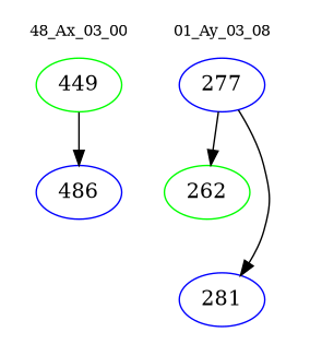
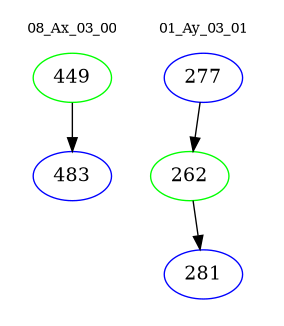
  digraph {
    node [color=blue]
    edge [color=black]
    n1 [color=green label=449]
-   n2 [label=486]
+   n2 [label=483]
    n3 [label=277]
    n4 [color=green label=262]
    n5 [label=281]
    subgraph cluster_1 {
      color=white
      fontsize=10
-     label="48_Ax_03_00"
+     label="08_Ax_03_00"
      n1
      n2
    }
    subgraph cluster_2 {
      color=white
      fontsize=10
-     label="01_Ay_03_08"
+     label="01_Ay_03_01"
      n3
      n4
      n5
    }
    n1 -> n2
    n3 -> n4
-   n3 -> n5
+   n4 -> n5
  }
